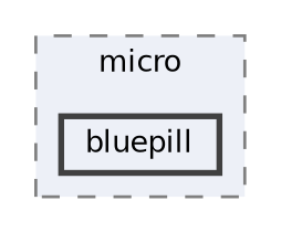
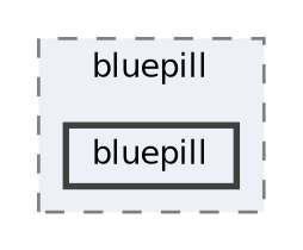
  digraph {
    compound=true
    n1 [color=grey25 fillcolor="#edf0f7" fontname=Helvetica fontsize=10 height=0.2 label=bluepill shape=box style="filled,bold" width=0.4]
    subgraph cluster_1 {
      bgcolor="#edf0f7"
      fontname=Helvetica
      fontsize=10
-     label=micro
+     label=bluepill
      pencolor=grey50
      style="filled,dashed"
      n1
    }
  }
